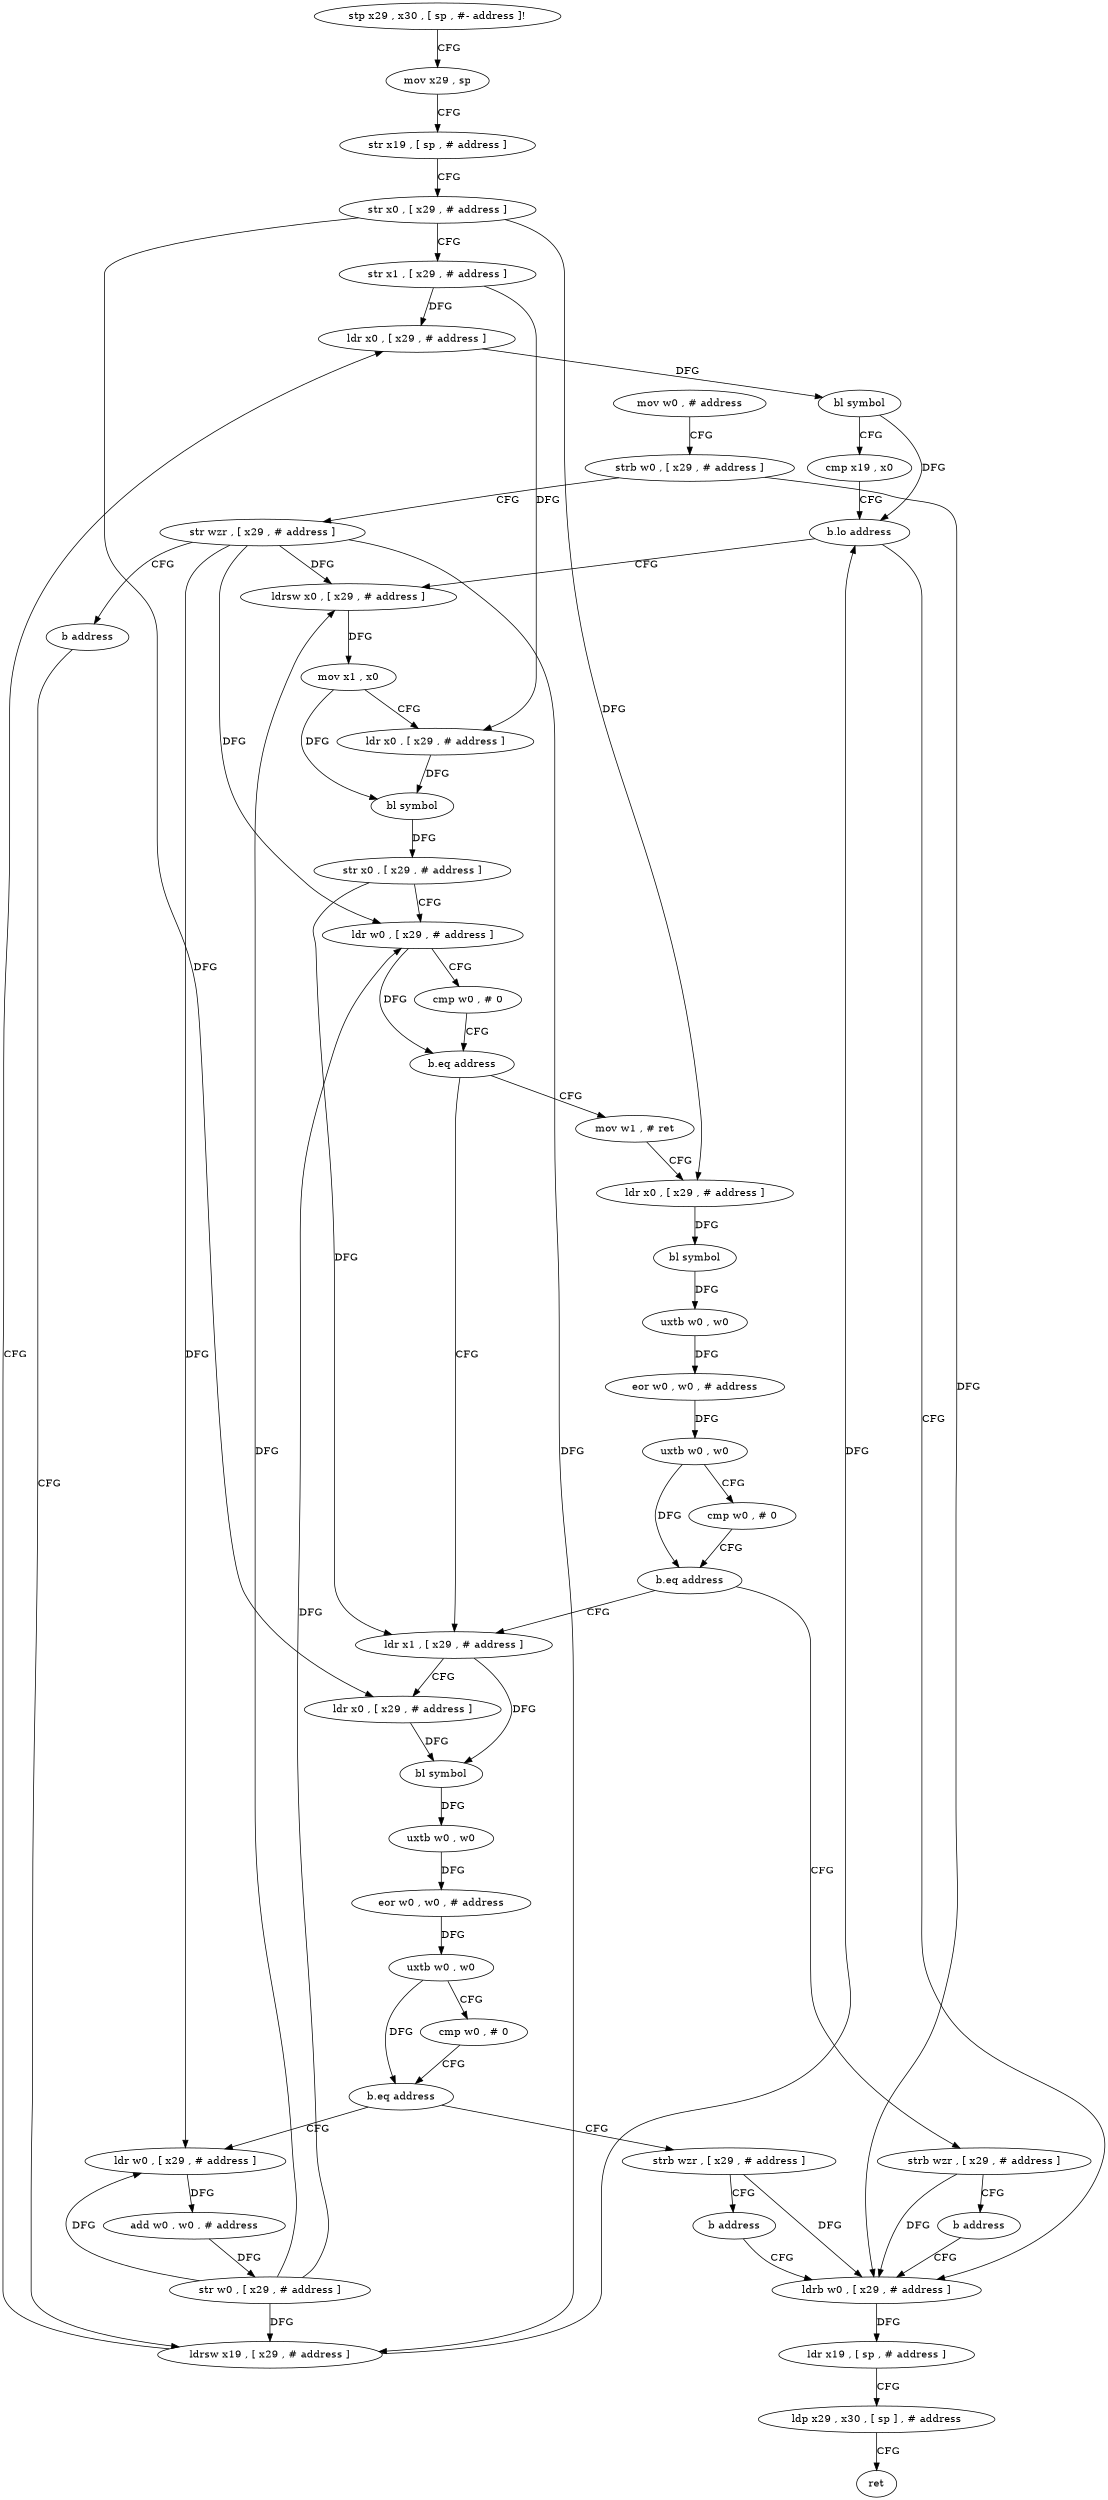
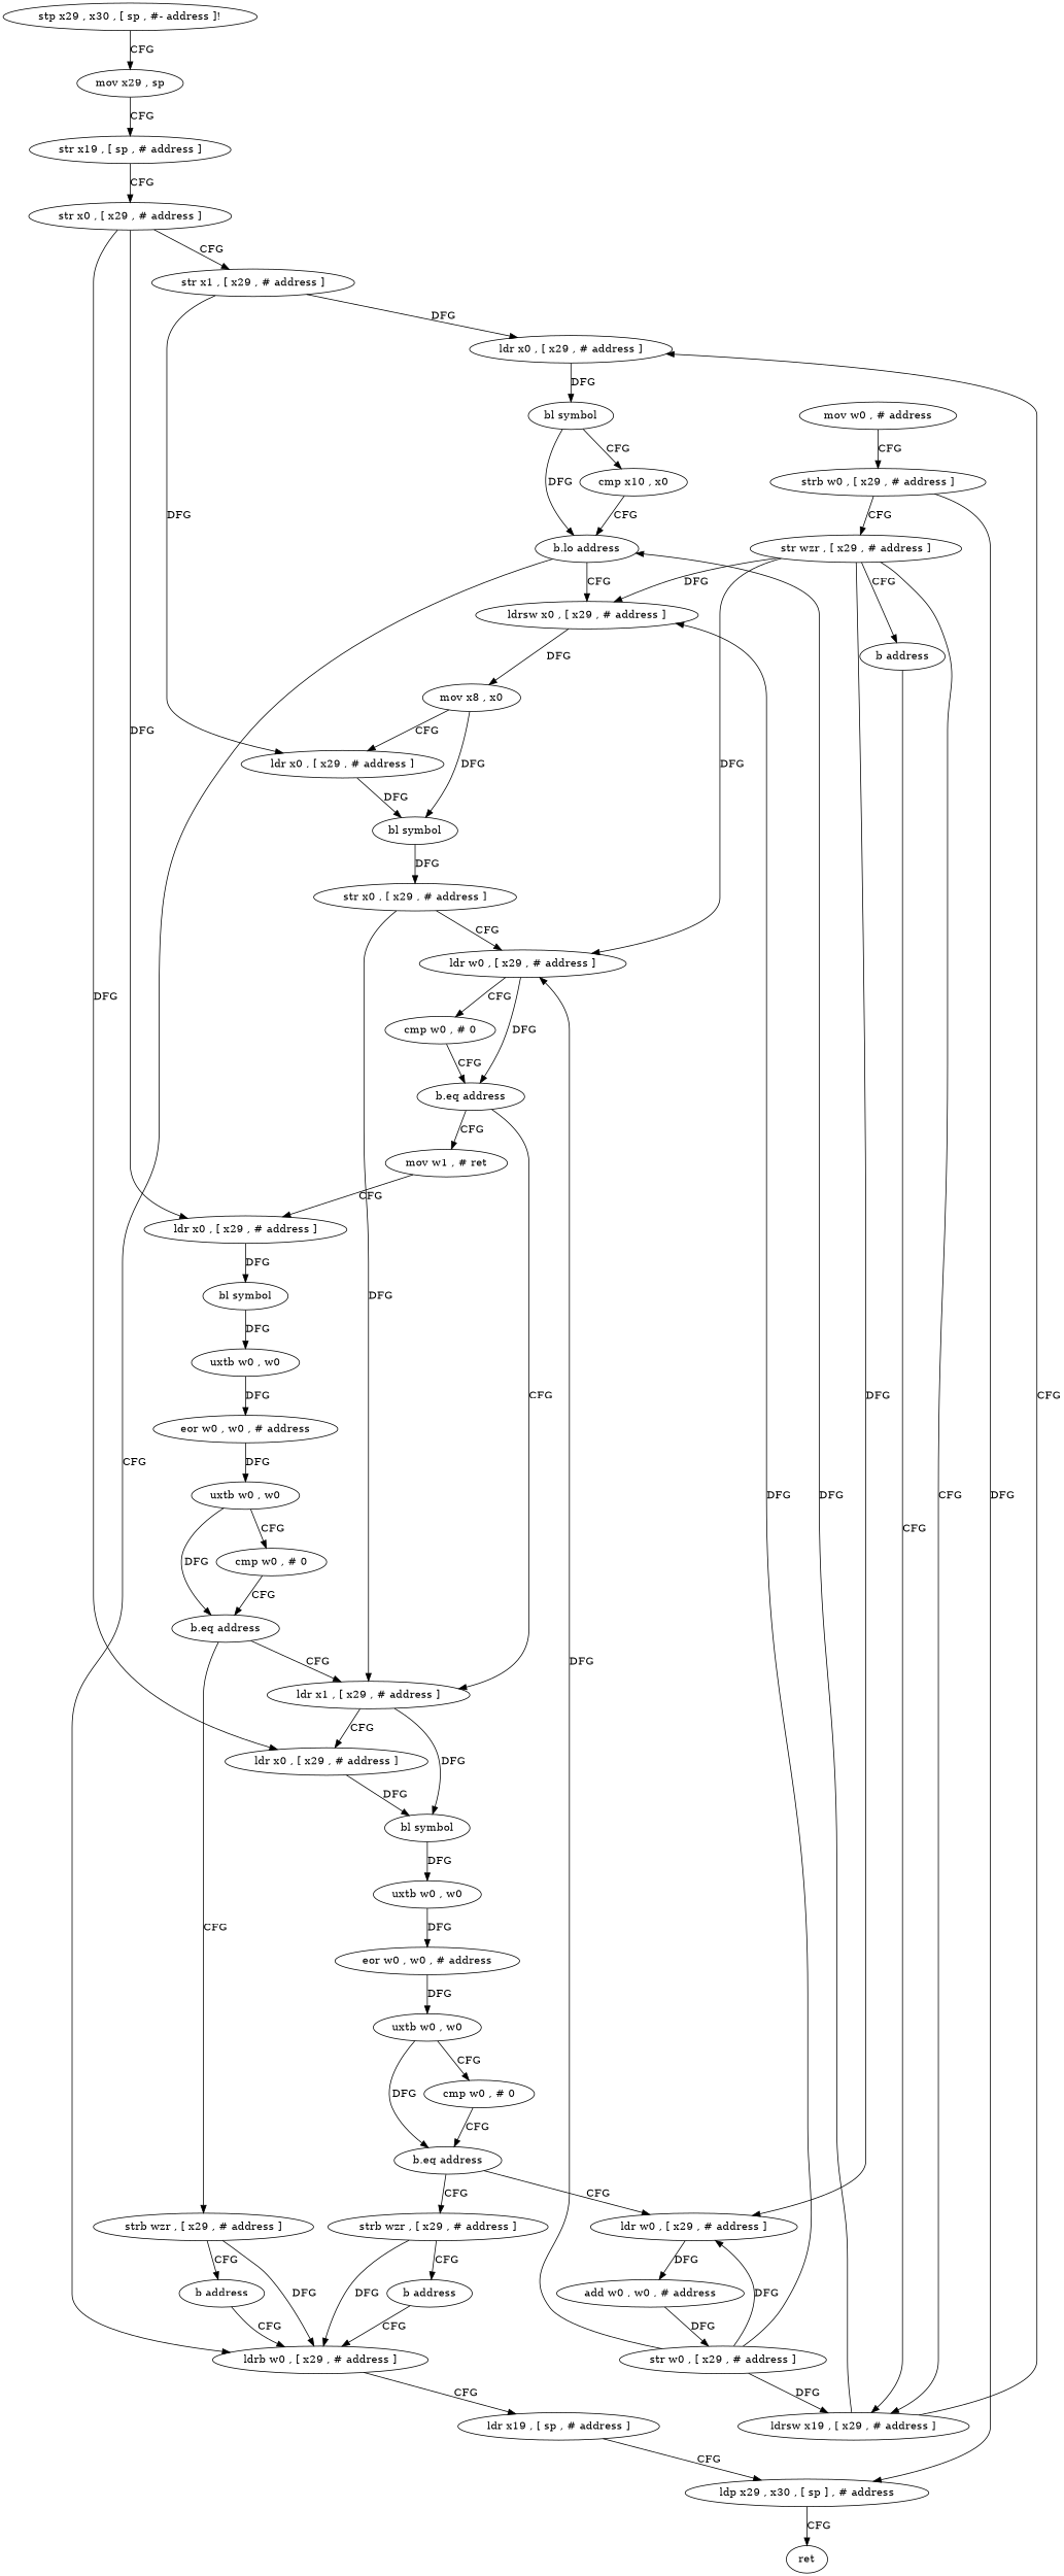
  digraph {
    n1 [label="stp x29 , x30 , [ sp , #- address ]!"]
    n2 [label="mov x29 , sp"]
    n3 [label="str x19 , [ sp , # address ]"]
    n4 [label="str x0 , [ x29 , # address ]"]
    n5 [label="str x1 , [ x29 , # address ]"]
    n6 [label="ldr x0 , [ x29 , # address ]"]
    n7 [label="ldr x0 , [ x29 , # address ]"]
    n8 [label="ldr x0 , [ x29 , # address ]"]
    n9 [label="ldr x0 , [ x29 , # address ]"]
    n10 [label="bl symbol"]
    n11 [label="bl symbol"]
    n12 [label="mov w0 , # address"]
    n13 [label="strb w0 , [ x29 , # address ]"]
    n14 [label="bl symbol"]
    n15 [label="bl symbol"]
    n16 [label="str wzr , [ x29 , # address ]"]
    n17 [label="ldrb w0 , [ x29 , # address ]"]
    n18 [label="b address"]
    n19 [label="ldrsw x19 , [ x29 , # address ]"]
    n20 [label="ldrsw x0 , [ x29 , # address ]"]
    n21 [label="ldr w0 , [ x29 , # address ]"]
    n22 [label="ldr w0 , [ x29 , # address ]"]
    n23 [label="ldr x19 , [ sp , # address ]"]
    n24 [label="b.lo address"]
-   n25 [label="mov x1 , x0"]
+   n25 [label="mov x8 , x0"]
    n26 [label="cmp w0 , # 0"]
    n27 [label="b.eq address"]
    n28 [label="add w0 , w0 , # address"]
-   n29 [label="cmp x19 , x0"]
+   n29 [label="cmp x10 , x0"]
    n30 [label="ldp x29 , x30 , [ sp ] , # address"]
    n31 [label=ret]
    n32 [label="str x0 , [ x29 , # address ]"]
    n33 [label="ldr x1 , [ x29 , # address ]"]
    n34 [label="mov w1 , # ret"]
    n35 [label="uxtb w0 , w0"]
    n36 [label="eor w0 , w0 , # address"]
    n37 [label="uxtb w0 , w0"]
    n38 [label="cmp w0 , # 0"]
    n39 [label="b.eq address"]
    n40 [label="strb wzr , [ x29 , # address ]"]
    n41 [label="b address"]
    n42 [label="str w0 , [ x29 , # address ]"]
    n43 [label="uxtb w0 , w0"]
    n44 [label="eor w0 , w0 , # address"]
    n45 [label="uxtb w0 , w0"]
    n46 [label="cmp w0 , # 0"]
    n47 [label="b.eq address"]
    n48 [label="strb wzr , [ x29 , # address ]"]
    n49 [label="b address"]
    n1 -> n2 [label=CFG]
    n2 -> n3 [label=CFG]
    n3 -> n4 [label=CFG]
    n4 -> n5 [label=CFG]
    n4 -> n6 [label=DFG]
    n4 -> n7 [label=DFG]
    n5 -> n8 [label=DFG]
    n5 -> n9 [label=DFG]
    n6 -> n10 [label=DFG]
    n7 -> n11 [label=DFG]
    n8 -> n14 [label=DFG]
    n9 -> n15 [label=DFG]
    n10 -> n35 [label=DFG]
    n11 -> n43 [label=DFG]
    n12 -> n13 [label=CFG]
    n13 -> n16 [label=CFG]
-   n13 -> n17 [label=DFG]
+   n13 -> n30 [label=DFG]
    n14 -> n24 [label=DFG]
    n14 -> n29 [label=CFG]
    n15 -> n32 [label=DFG]
    n16 -> n18 [label=CFG]
-   n16 -> n19 [label=DFG]
+   n16 -> n19 [label=CFG]
    n16 -> n20 [label=DFG]
    n16 -> n21 [label=DFG]
    n16 -> n22 [label=DFG]
-   n17 -> n23 [label=DFG]
+   n17 -> n23 [label=CFG]
    n18 -> n19 [label=CFG]
    n19 -> n8 [label=CFG]
    n19 -> n24 [label=DFG]
    n20 -> n25 [label=DFG]
    n21 -> n26 [label=CFG]
    n21 -> n27 [label=DFG]
    n22 -> n28 [label=DFG]
    n23 -> n30 [label=CFG]
    n24 -> n17 [label=CFG]
    n24 -> n20 [label=CFG]
    n25 -> n9 [label=CFG]
    n25 -> n15 [label=DFG]
    n26 -> n27 [label=CFG]
    n27 -> n33 [label=CFG]
    n27 -> n34 [label=CFG]
    n28 -> n42 [label=DFG]
    n29 -> n24 [label=CFG]
    n30 -> n31 [label=CFG]
    n32 -> n21 [label=CFG]
    n32 -> n33 [label=DFG]
    n33 -> n6 [label=CFG]
    n33 -> n10 [label=DFG]
    n34 -> n7 [label=CFG]
    n35 -> n36 [label=DFG]
    n36 -> n37 [label=DFG]
    n37 -> n38 [label=CFG]
    n37 -> n39 [label=DFG]
    n38 -> n39 [label=CFG]
    n39 -> n22 [label=CFG]
    n39 -> n40 [label=CFG]
    n40 -> n17 [label=DFG]
    n40 -> n41 [label=CFG]
    n41 -> n17 [label=CFG]
    n42 -> n19 [label=DFG]
    n42 -> n20 [label=DFG]
    n42 -> n21 [label=DFG]
    n42 -> n22 [label=DFG]
    n43 -> n44 [label=DFG]
    n44 -> n45 [label=DFG]
    n45 -> n46 [label=CFG]
    n45 -> n47 [label=DFG]
    n46 -> n47 [label=CFG]
    n47 -> n33 [label=CFG]
    n47 -> n48 [label=CFG]
    n48 -> n17 [label=DFG]
    n48 -> n49 [label=CFG]
    n49 -> n17 [label=CFG]
  }
